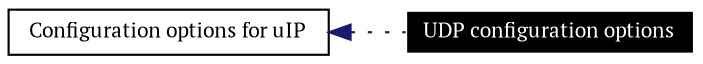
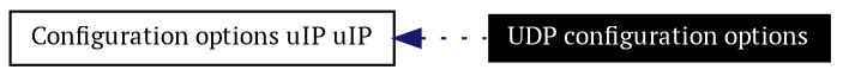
  digraph {
    rankdir=LR
    fontname="PT Serif"
    node [fontname="PT Serif" fontsize=10 shape=record style=filled]
    n1 [color=white fillcolor=black fontcolor=white height=0.2 label="UDP configuration options" width=0.4]
-   n2 [color=black fillcolor=white height=0.2 label="Configuration options for uIP" width=0.4]
+   n2 [color=black fillcolor=white height=0.2 label="Configuration options uIP uIP" width=0.4]
    n2 -> n1 [color=midnightblue dir=back fontname="PT Serif" fontsize=8 labelfontname=Helvetica labelfontsize=8 shape=plaintext style=dotted]
  }
